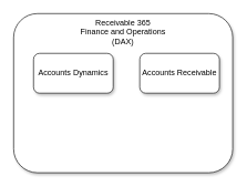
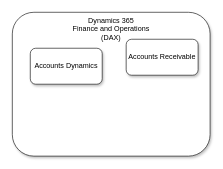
  <mxCell id="0" />
  <mxCell id="1" parent="0" />
- <mxCell id="2" value="Receivable 365&lt;br&gt;Finance and Operations&lt;br&gt;(DAX)" style="rounded=1;whiteSpace=wrap;html=1;verticalAlign=top;shadow=1;" vertex="1" parent="1"><mxGeometry x="20" y="20" width="330" height="240" as="geometry" /></mxCell>
- <mxCell id="3" value="Accounts Receivable" style="rounded=1;whiteSpace=wrap;html=1;shadow=1;" vertex="1" parent="1"><mxGeometry x="210" y="80" width="120" height="60" as="geometry" /></mxCell>
+ <mxCell id="2" value="Dynamics 365&lt;br&gt;Finance and Operations&lt;br&gt;(DAX)" style="rounded=1;whiteSpace=wrap;html=1;verticalAlign=top;shadow=1;" vertex="1" parent="1"><mxGeometry x="20" y="20" width="330" height="240" as="geometry" /></mxCell>
+ <mxCell id="3" value="Accounts Receivable" style="rounded=1;whiteSpace=wrap;html=1;shadow=1;" vertex="1" parent="1"><mxGeometry x="210" y="65" width="120" height="60" as="geometry" /></mxCell>
  <mxCell id="4" value="Accounts Dynamics" style="rounded=1;whiteSpace=wrap;html=1;shadow=1;" vertex="1" parent="1"><mxGeometry x="50" y="80" width="120" height="60" as="geometry" /></mxCell>
  <mxCell id="5" value="" style="shape=image;verticalLabelPosition=bottom;labelBackgroundColor=default;verticalAlign=top;aspect=fixed;imageAspect=0;image=https://1000logos.net/wp-content/uploads/2021/12/Dynamics-365-logo.png;" vertex="1" parent="1"><mxGeometry x="109.45" y="160" width="151.11" height="85" as="geometry" /></mxCell>
